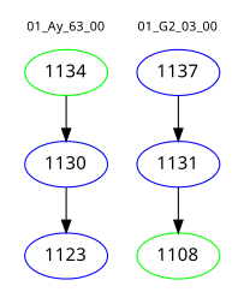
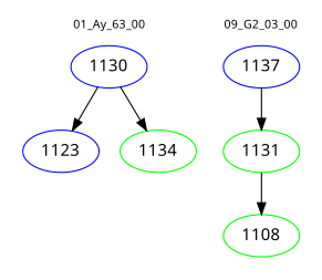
  digraph {
    fontname="Noto Sans"
    node [color=blue fontname="Noto Sans"]
    edge [color=black fontname="Noto Sans"]
    n1 [label=1130]
    n2 [label=1123]
    n3 [color=green label=1134]
-   n4 [label=1131]
+   n4 [color=green label=1131]
    n5 [color=green label=1108]
    n6 [label=1137]
    subgraph cluster_1 {
      color=white
      fontsize=10
      label="01_Ay_63_00"
      n1
      n2
      n3
    }
    subgraph cluster_2 {
      color=white
      fontsize=10
-     label="01_G2_03_00"
+     label="09_G2_03_00"
      n4
      n5
      n6
    }
    n1 -> n2
-   n3 -> n1
+   n1 -> n3
    n4 -> n5
    n6 -> n4
  }
